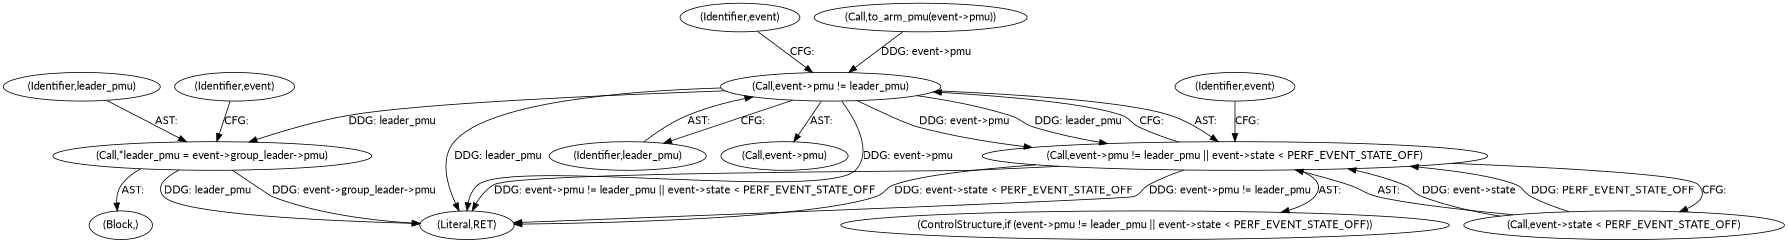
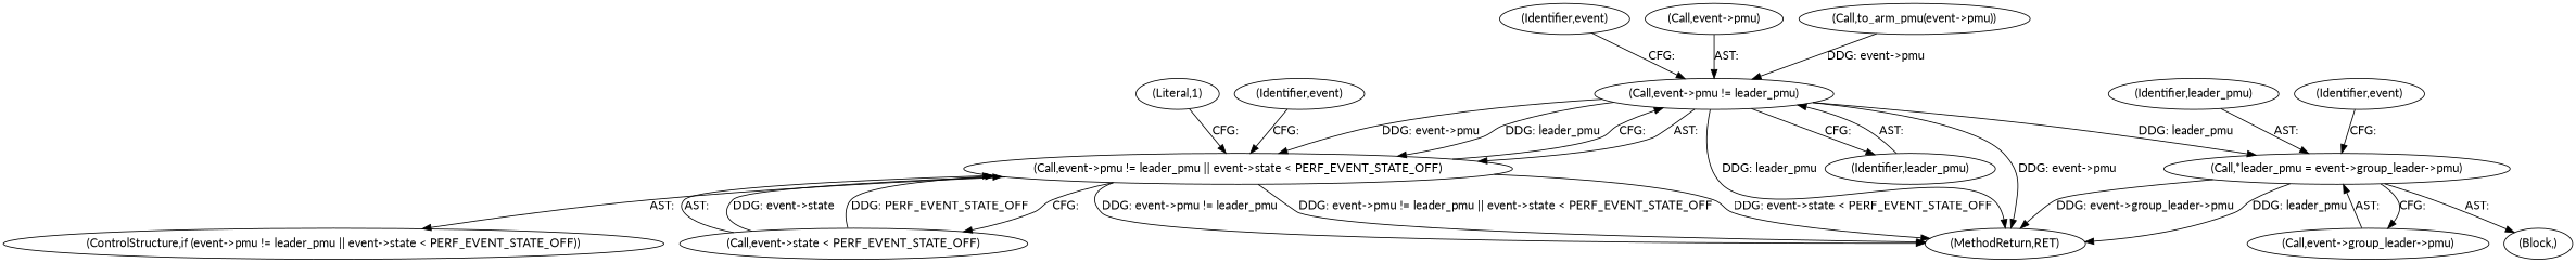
  digraph {
    fontname=Lato
    node [fontname=Lato]
    edge [fontname=Lato]
    n1 [label="(Call,*leader_pmu = event->group_leader->pmu)"]
-   n3 [label="(Literal,RET)"]
+   n2 [label="(Call,event->group_leader->pmu)"]
+   n3 [label="(MethodReturn,RET)"]
    n4 [label="(Block,)"]
    n5 [label="(Call,event->pmu != leader_pmu)"]
    n6 [label="(Call,event->pmu != leader_pmu || event->state < PERF_EVENT_STATE_OFF)"]
    n7 [label="(Identifier,leader_pmu)"]
    n8 [label="(ControlStructure,if (event->pmu != leader_pmu || event->state < PERF_EVENT_STATE_OFF))"]
    n9 [label="(Call,event->state < PERF_EVENT_STATE_OFF)"]
    n10 [label="(Identifier,event)"]
    n11 [label="(Call,event->pmu)"]
    n12 [label="(Call,to_arm_pmu(event->pmu))"]
    n13 [label="(Identifier,leader_pmu)"]
+   n14 [label="(Literal,1)"]
    n15 [label="(Identifier,event)"]
    n16 [label="(Identifier,event)"]
+   n1 -> n2 [label="CFG: "]
    n1 -> n3 [label="DDG: event->group_leader->pmu"]
    n1 -> n3 [label="DDG: leader_pmu"]
    n1 -> n4 [label="AST: "]
+   n2 -> n1 [label="AST: "]
    n5 -> n1 [label="DDG: leader_pmu"]
    n5 -> n3 [label="DDG: event->pmu"]
    n5 -> n3 [label="DDG: leader_pmu"]
    n5 -> n6 [label="AST: "]
    n5 -> n6 [label="DDG: event->pmu"]
    n5 -> n6 [label="DDG: leader_pmu"]
    n5 -> n7 [label="CFG: "]
    n6 -> n3 [label="DDG: event->pmu != leader_pmu || event->state < PERF_EVENT_STATE_OFF"]
    n6 -> n3 [label="DDG: event->state < PERF_EVENT_STATE_OFF"]
    n6 -> n3 [label="DDG: event->pmu != leader_pmu"]
    n6 -> n5 [label="CFG: "]
    n6 -> n8 [label="AST: "]
    n6 -> n9 [label="CFG: "]
    n7 -> n5 [label="AST: "]
    n9 -> n6 [label="AST: "]
    n9 -> n6 [label="DDG: event->state"]
    n9 -> n6 [label="DDG: PERF_EVENT_STATE_OFF"]
    n10 -> n5 [label="CFG: "]
-   n5 -> n11 [label="AST: "]
+   n11 -> n5 [label="AST: "]
    n12 -> n5 [label="DDG: event->pmu"]
    n13 -> n1 [label="AST: "]
+   n14 -> n6 [label="CFG: "]
    n15 -> n6 [label="CFG: "]
    n16 -> n1 [label="CFG: "]
  }
